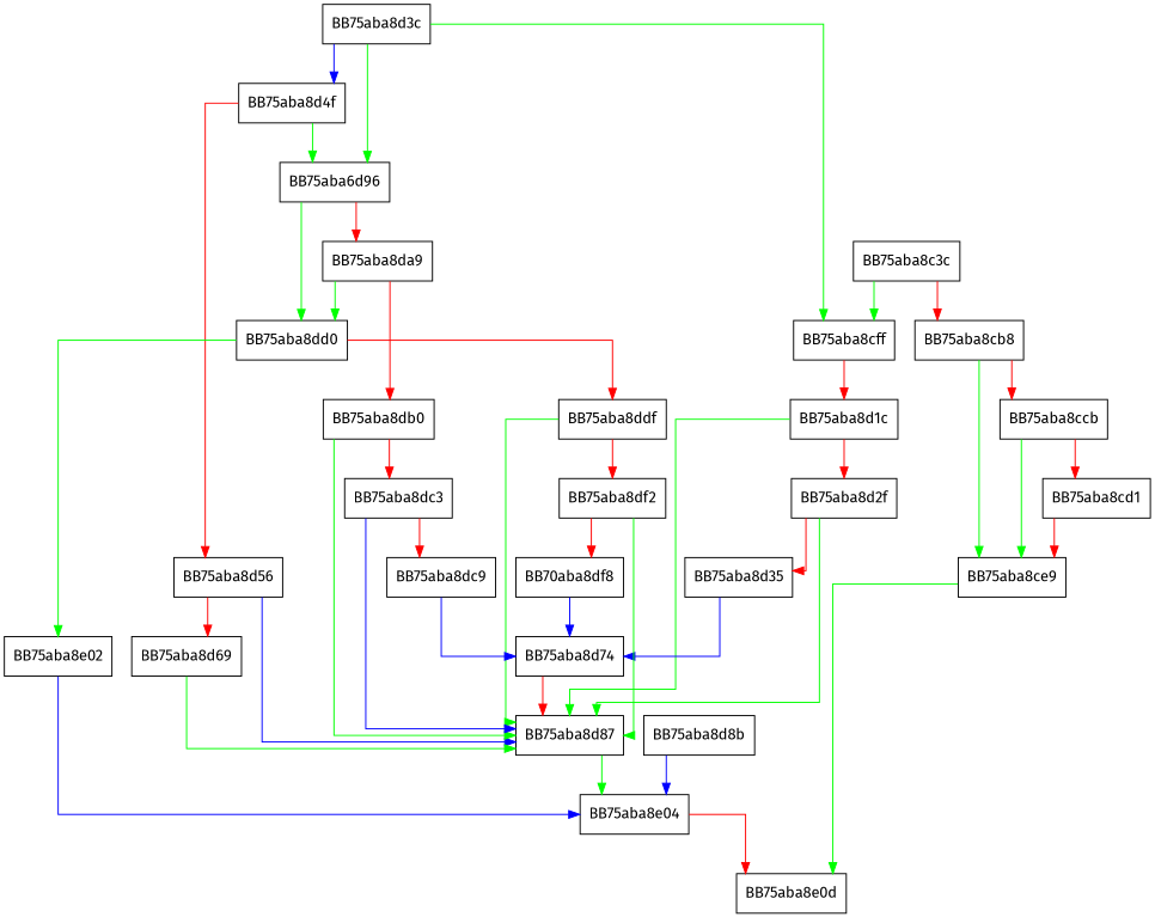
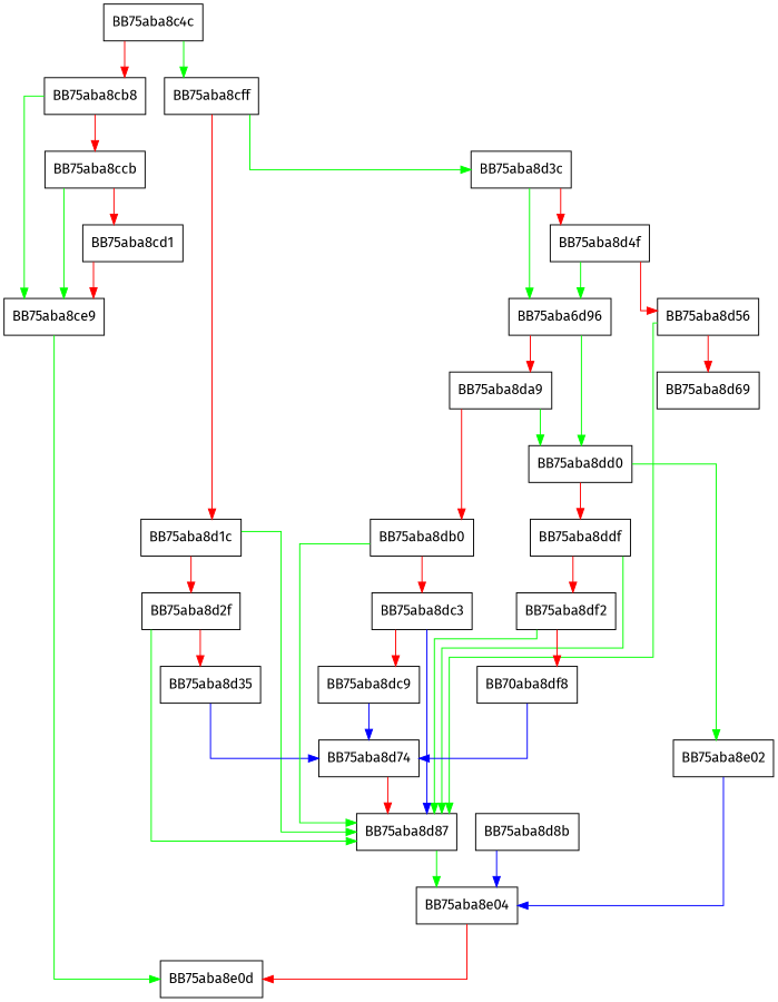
  digraph {
    fontname="Fira Sans"
    splines=ortho
    node [fontname="Fira Sans" shape=box]
    edge [color=red fontname="Fira Sans"]
-   BB75aba8c4c [label=BB75aba8c3c]
+   BB75aba8c4c
    BB75aba8cff
    BB75aba8cb8
    BB75aba8d3c
    BB75aba8d1c
    BB75aba8ce9
    BB75aba8ccb
    n8 [label=BB75aba6d96]
    BB75aba8d4f
    BB75aba8d87
    BB75aba8d2f
    BB75aba8e0d
    BB75aba8cd1
    BB75aba8dd0
    BB75aba8da9
    BB75aba8d56
    BB75aba8e04
    BB75aba8d35
    BB75aba8d8b
    BB75aba8d74
    BB75aba8e02
    BB75aba8ddf
    BB75aba8db0
    BB75aba8d69
    BB75aba8df2
    BB75aba8dc3
    BB75aba8dc9
    n28 [label=BB70aba8df8]
    BB75aba8c4c -> BB75aba8cff [color=green]
    BB75aba8c4c -> BB75aba8cb8
-   BB75aba8d3c -> BB75aba8cff [color=green]
+   BB75aba8cff -> BB75aba8d3c [color=green]
    BB75aba8cff -> BB75aba8d1c
    BB75aba8cb8 -> BB75aba8ce9 [color=green]
    BB75aba8cb8 -> BB75aba8ccb
    BB75aba8d3c -> n8 [color=green]
-   BB75aba8d3c -> BB75aba8d4f [color=blue]
+   BB75aba8d3c -> BB75aba8d4f
    BB75aba8d1c -> BB75aba8d87 [color=green]
    BB75aba8d1c -> BB75aba8d2f
    BB75aba8ce9 -> BB75aba8e0d [color=green]
    BB75aba8ccb -> BB75aba8ce9 [color=green]
    BB75aba8ccb -> BB75aba8cd1
    n8 -> BB75aba8dd0 [color=green]
    n8 -> BB75aba8da9
    BB75aba8d4f -> n8 [color=green]
    BB75aba8d4f -> BB75aba8d56
    BB75aba8d87 -> BB75aba8e04 [color=green]
    BB75aba8d2f -> BB75aba8d87 [color=green]
    BB75aba8d2f -> BB75aba8d35
    BB75aba8cd1 -> BB75aba8ce9
    BB75aba8dd0 -> BB75aba8e02 [color=green]
    BB75aba8dd0 -> BB75aba8ddf
    BB75aba8da9 -> BB75aba8dd0 [color=green]
    BB75aba8da9 -> BB75aba8db0
-   BB75aba8d56 -> BB75aba8d87 [color=blue]
+   BB75aba8d56 -> BB75aba8d87 [color=green]
    BB75aba8d56 -> BB75aba8d69
    BB75aba8e04 -> BB75aba8e0d
    BB75aba8d35 -> BB75aba8d74 [color=blue]
    BB75aba8d8b -> BB75aba8e04 [color=blue]
    BB75aba8d74 -> BB75aba8d87
    BB75aba8e02 -> BB75aba8e04 [color=blue]
    BB75aba8ddf -> BB75aba8d87 [color=green]
    BB75aba8ddf -> BB75aba8df2
    BB75aba8db0 -> BB75aba8d87 [color=green]
    BB75aba8db0 -> BB75aba8dc3
-   BB75aba8d69 -> BB75aba8d87 [color=green]
    BB75aba8df2 -> BB75aba8d87 [color=green]
    BB75aba8df2 -> n28
    BB75aba8dc3 -> BB75aba8d87 [color=blue]
    BB75aba8dc3 -> BB75aba8dc9
    BB75aba8dc9 -> BB75aba8d74 [color=blue]
    n28 -> BB75aba8d74 [color=blue]
  }
